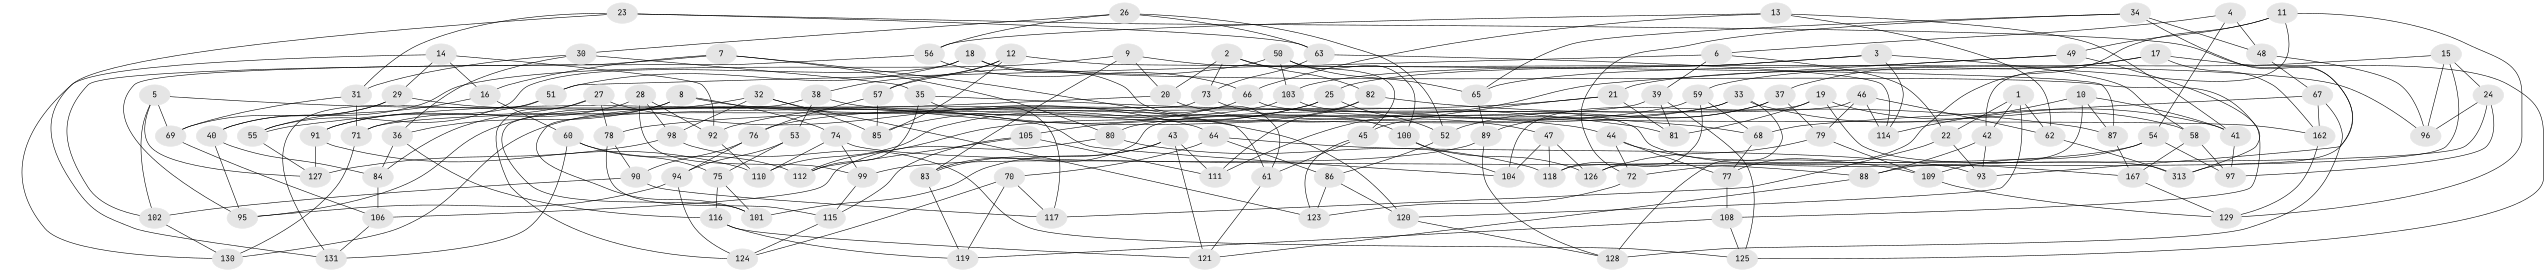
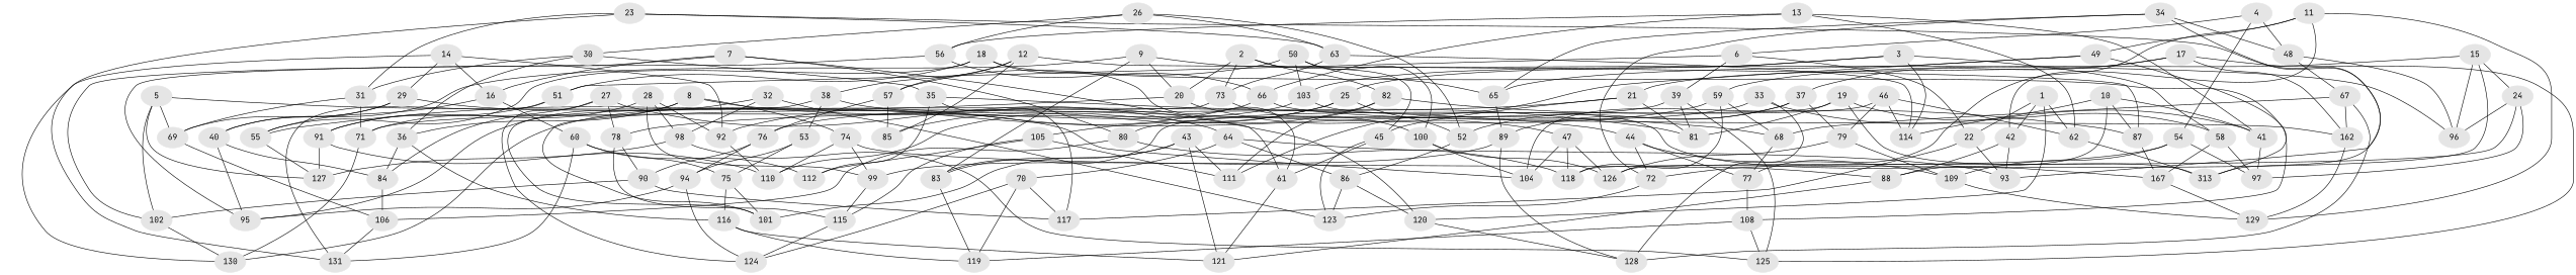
  graph {
    fontname="JetBrains Mono"
    node [color=gray90 fontname="JetBrains Mono" style=filled]
    edge [fontname="JetBrains Mono"]
    1
    22
    42
    62
    120
    93
    117
    88
    n9 [label=313]
    128
    2
    20
    45
    73
    82
    55
    47
    61
    123
    101
    100
    87
    111
    105
    3
    25
    58
    103
    114
    85
    52
    110
    97
    n34 [label=167]
    130
    4
    6
    48
    54
    39
    51
    96
    67
    53
    75
    94
    72
    109
    5
    44
    69
    102
    127
    77
    106
    125
    81
    71
    131
    91
    7
    16
    80
    60
    121
    118
    8
    36
    74
    84
    116
    99
    9
    40
    83
    95
    119
    10
    41
    11
    49
    129
    65
    108
    12
    38
    57
    68
    76
    13
    56
    66
    92
    n94 [label=162]
    14
    29
    104
    15
    24
    59
    126
    112
    17
    21
    37
    78
    79
    89
    18
    19
    90
    115
    23
    31
    63
    86
    26
    30
    35
    27
    64
    124
    70
    28
    98
    32
    33
    34
    43
    46
    50
    1 -- 22
    1 -- 42
    1 -- 62
    1 -- 120
    22 -- 93
    22 -- 117
    42 -- 93
    42 -- 88
    62 -- n9
    120 -- 128
    88 -- 121
    2 -- 20
    2 -- 45
    2 -- 73
    2 -- 82
    20 -- 55
    20 -- 47
    45 -- 61
    45 -- 123
    73 -- 101
    73 -- 100
    82 -- 87
    82 -- 111
    82 -- 105
    55 -- 127
    47 -- 118
    47 -- 104
    47 -- 126
    61 -- 121
    100 -- 104
    100 -- 126
    87 -- n34
    105 -- 111
    105 -- 112
    105 -- 115
    3 -- 25
    3 -- 58
    3 -- 103
    3 -- 114
    25 -- 85
    25 -- 52
    25 -- 110
    58 -- 97
    58 -- n34
    103 -- n34
    103 -- 130
    52 -- 86
    n34 -- 129
    4 -- 6
    4 -- 48
    4 -- 54
    6 -- 22
    6 -- 39
    6 -- 51
    48 -- 96
    48 -- 67
    54 -- 97
    54 -- 72
    54 -- 109
    39 -- 125
    39 -- 81
    39 -- 71
    51 -- 131
    51 -- 91
    67 -- 128
    67 -- 68
    67 -- n94
    53 -- 75
    53 -- 94
    75 -- 101
    75 -- 116
    94 -- 95
    94 -- 124
    72 -- 123
    109 -- 129
    5 -- 44
    5 -- 69
    5 -- 102
    5 -- 127
    44 -- 72
    44 -- 109
    44 -- 77
    69 -- 106
    102 -- 130
    77 -- 108
    106 -- 131
    71 -- 130
    91 -- 110
    91 -- 127
    7 -- 61
    7 -- 102
    7 -- 16
    7 -- 80
    16 -- 55
    16 -- 60
    80 -- 106
    80 -- 118
    60 -- 75
    60 -- 131
    60 -- 112
    8 -- 120
    8 -- 36
    8 -- 74
    8 -- 84
    36 -- 84
    36 -- 116
    74 -- 88
    74 -- 110
    74 -- 99
    84 -- 106
    116 -- 121
    116 -- 119
    99 -- 115
    9 -- 20
    9 -- 96
    9 -- 40
    9 -- 83
    40 -- 84
    40 -- 95
    83 -- 119
    10 -- 88
    10 -- 87
    10 -- 114
    10 -- 41
    41 -- 97
    11 -- 42
    11 -- 77
    11 -- 49
    11 -- 129
    49 -- n9
    49 -- 111
    49 -- 65
    65 -- 89
    108 -- 125
    108 -- 119
    12 -- 87
    12 -- 85
    12 -- 38
    12 -- 57
    38 -- 101
    38 -- 53
    38 -- 68
    57 -- 85
    57 -- 76
    68 -- 77
    76 -- 94
    76 -- 90
    13 -- 62
    13 -- 41
    13 -- 56
    13 -- 66
    56 -- 95
    56 -- 66
    66 -- 92
    66 -- n94
    92 -- 110
    n94 -- 129
    14 -- 130
    14 -- 16
    14 -- 92
    14 -- 29
    29 -- 69
    29 -- 40
    29 -- 104
    15 -- 96
    15 -- 118
    15 -- 24
    15 -- 59
    24 -- 97
    24 -- 96
    24 -- 126
    59 -- 118
    59 -- 68
    59 -- 76
    17 -- 125
    17 -- n94
    17 -- 21
    17 -- 37
    21 -- 45
    21 -- 81
    21 -- 78
    37 -- 52
    37 -- 79
    37 -- 89
    78 -- 90
    78 -- 115
    79 -- 109
    79 -- 126
    89 -- 128
    89 -- 99
    18 -- 55
    18 -- 61
    18 -- 51
    18 -- 108
    19 -- n9
    19 -- 58
    19 -- 81
    19 -- 104
    90 -- 117
    90 -- 102
    115 -- 124
    23 -- n9
    23 -- 131
    23 -- 31
    23 -- 63
    31 -- 69
    31 -- 71
    63 -- 73
    63 -- 114
    86 -- 120
    86 -- 123
    26 -- 52
    26 -- 56
    26 -- 63
    26 -- 30
    30 -- 36
    30 -- 31
    30 -- 35
    35 -- 117
    35 -- 81
    35 -- 112
    27 -- 91
    27 -- 78
    27 -- 64
    27 -- 124
    64 -- 93
    64 -- 86
    64 -- 70
    70 -- 117
    70 -- 119
    70 -- 124
    28 -- 71
    28 -- 99
    28 -- 92
    28 -- 98
    98 -- 127
    98 -- 125
    32 -- 123
-   32 -- 85
    32 -- 95
    32 -- 98
    33 -- 128
    33 -- 80
    33 -- 41
-   33 -- 112
    34 -- 93
    34 -- 48
    34 -- 72
    34 -- 65
    43 -- 101
    43 -- 111
    43 -- 121
    43 -- 83
    46 -- 62
    46 -- 114
    46 -- 83
    46 -- 79
    50 -- 100
    50 -- 103
    50 -- 65
    50 -- 57
  }
